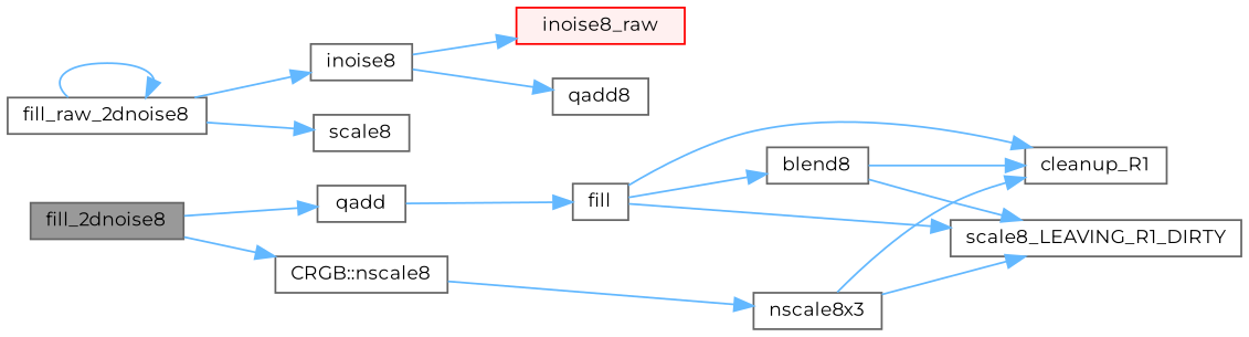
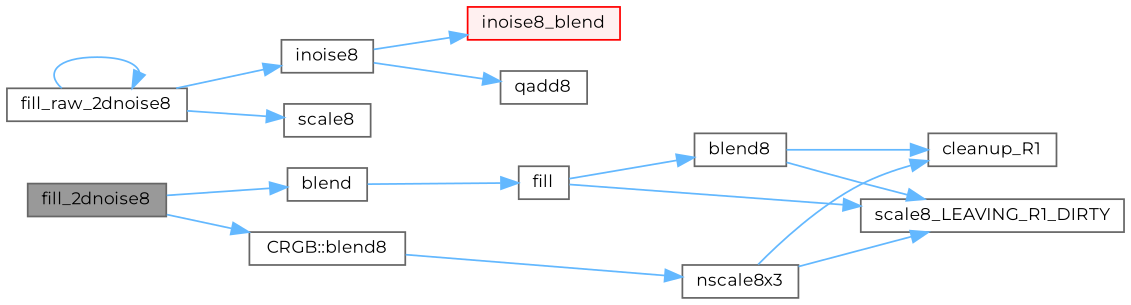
  digraph {
    fontname=Montserrat
    rankdir=LR
    node [color=grey40 fillcolor=white fontname=Montserrat fontsize=10 shape=box style=filled]
    edge [color=steelblue1 fontname=Montserrat fontsize=10 labelfontname=Helvetica labelfontsize=10 style=solid]
    n1 [color=gray40 fillcolor=grey60 fontcolor=black height=0.2 label=fill_2dnoise8 width=0.4]
-   n2 [height=0.2 label=qadd width=0.4]
-   n3 [height=0.2 label="CRGB::nscale8" width=0.4]
+   n2 [height=0.2 label=blend width=0.4]
+   n3 [height=0.2 label="CRGB::blend8" width=0.4]
    n4 [height=0.2 label=fill width=0.4]
    n5 [height=0.2 label=fill_raw_2dnoise8 width=0.4]
    n6 [height=0.2 label=inoise8 width=0.4]
    n7 [height=0.2 label=scale8 width=0.4]
    n8 [height=0.2 label=nscale8x3 width=0.4]
    n9 [height=0.2 label=blend8 width=0.4]
    n10 [height=0.2 label=cleanup_R1 width=0.4]
    n11 [height=0.2 label=scale8_LEAVING_R1_DIRTY width=0.4]
-   n12 [color=red fillcolor="#FFF0F0" height=0.2 label=inoise8_raw width=0.4]
+   n12 [color=red fillcolor="#FFF0F0" height=0.2 label=inoise8_blend width=0.4]
    n13 [height=0.2 label=qadd8 width=0.4]
    n1 -> n2
    n1 -> n3
    n2 -> n4
    n3 -> n8
    n4 -> n9
-   n4 -> n10
    n4 -> n11
    n5 -> n5
    n5 -> n6
    n5 -> n7
    n6 -> n12
    n6 -> n13
    n8 -> n10
    n8 -> n11
    n9 -> n10
    n9 -> n11
  }
